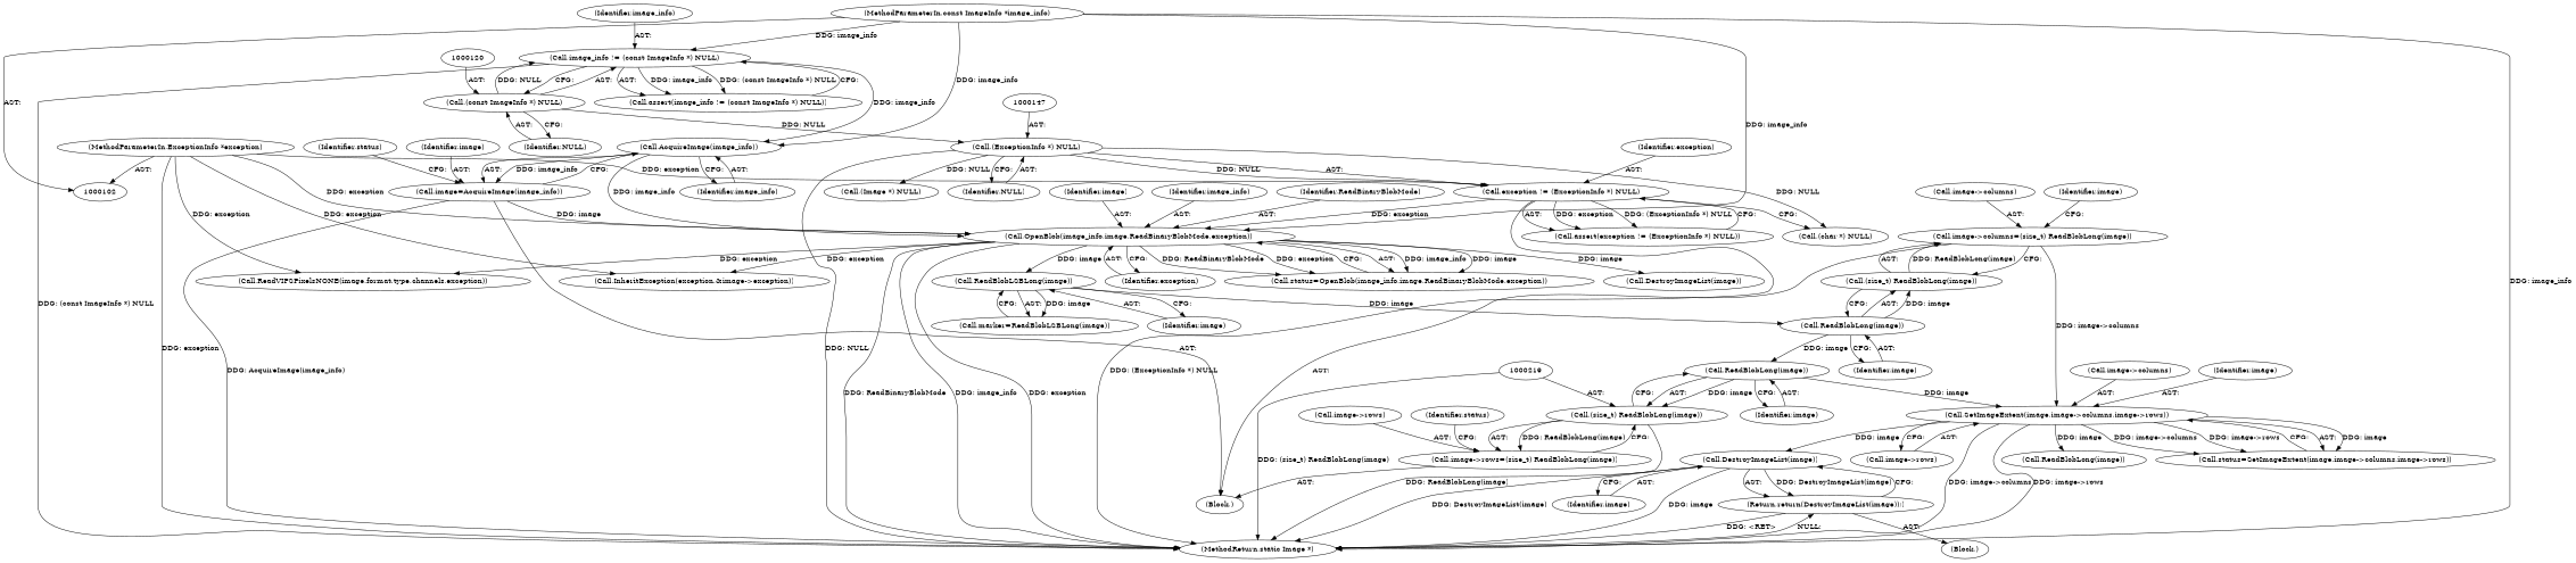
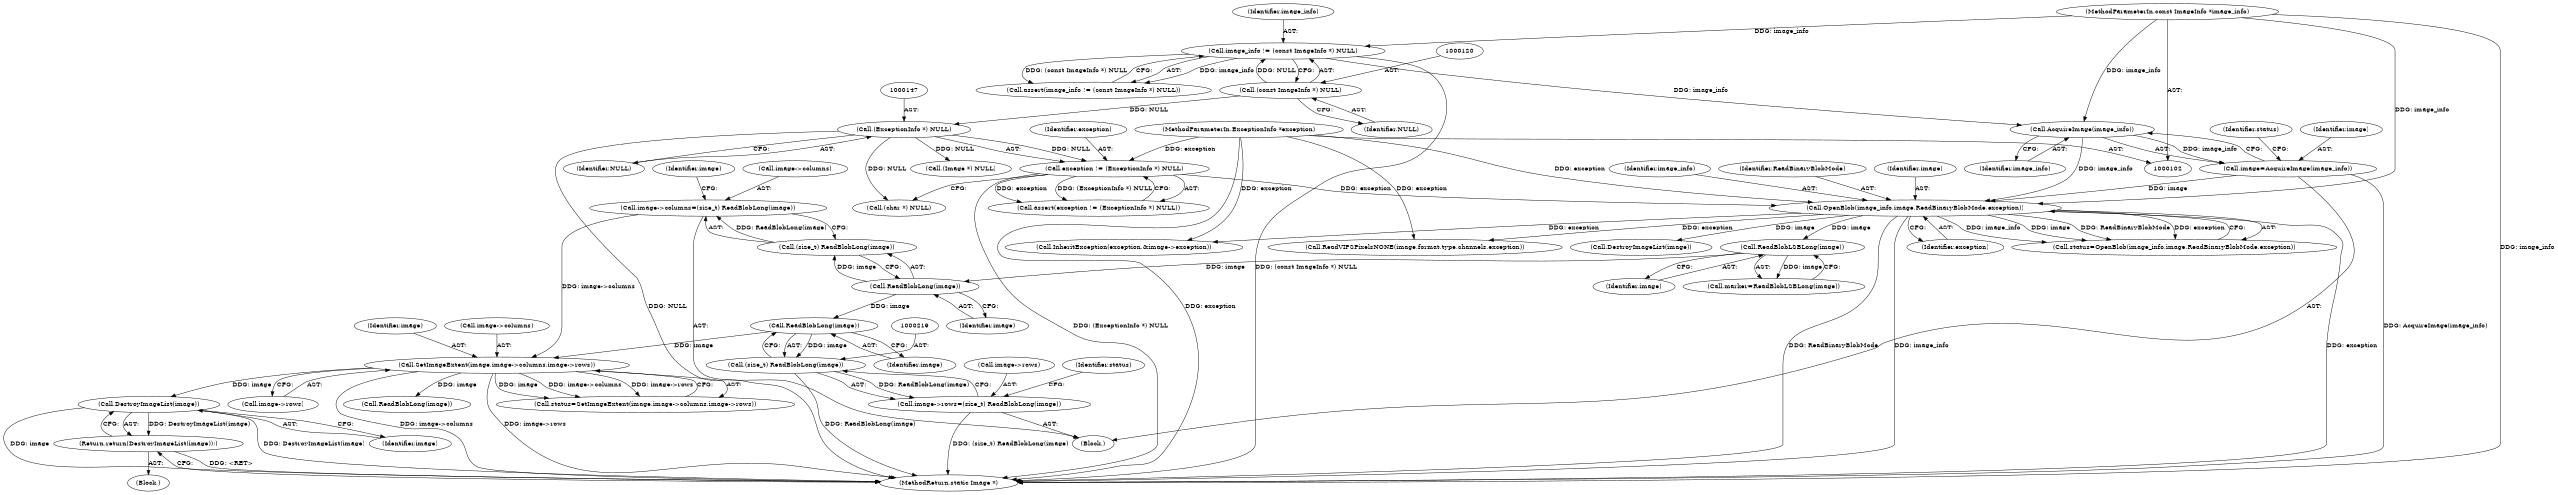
  digraph {
    n1 [label="(Call,DestroyImageList(image))"]
    n2 [label="(Return,return(DestroyImageList(image));)"]
    n3 [label="(Identifier,image)"]
    n4 [label="(MethodReturn,static Image *)"]
    n5 [label="(Block,)"]
    n6 [label="(Call,SetImageExtent(image,image->columns,image->rows))"]
    n7 [label="(Call,ReadBlobLong(image))"]
    n8 [label="(Call,status=SetImageExtent(image,image->columns,image->rows))"]
    n9 [label="(Call,image->rows)"]
    n10 [label="(Call,ReadBlobLong(image))"]
    n11 [label="(Call,(size_t) ReadBlobLong(image))"]
    n12 [label="(Identifier,image)"]
    n13 [label="(Call,image->rows=(size_t) ReadBlobLong(image))"]
    n14 [label="(Call,ReadBlobLong(image))"]
    n15 [label="(Call,(size_t) ReadBlobLong(image))"]
    n16 [label="(Identifier,image)"]
    n17 [label="(Call,image->columns=(size_t) ReadBlobLong(image))"]
    n18 [label="(Call,ReadBlobLSBLong(image))"]
    n19 [label="(Identifier,image)"]
    n20 [label="(Call,marker=ReadBlobLSBLong(image))"]
    n21 [label="(Call,OpenBlob(image_info,image,ReadBinaryBlobMode,exception))"]
    n22 [label="(Identifier,exception)"]
    n23 [label="(Call,status=OpenBlob(image_info,image,ReadBinaryBlobMode,exception))"]
    n24 [label="(Call,DestroyImageList(image))"]
    n25 [label="(Call,InheritException(exception,&image->exception))"]
    n26 [label="(Call,ReadVIPSPixelsNONE(image,format,type,channels,exception))"]
    n27 [label="(Call,AcquireImage(image_info))"]
    n28 [label="(Call,image=AcquireImage(image_info))"]
    n29 [label="(Identifier,image_info)"]
    n30 [label="(Block,)"]
    n31 [label="(Call,image_info != (const ImageInfo *) NULL)"]
    n32 [label="(Call,(const ImageInfo *) NULL)"]
    n33 [label="(Call,assert(image_info != (const ImageInfo *) NULL))"]
    n34 [label="(Call,(ExceptionInfo *) NULL)"]
    n35 [label="(Identifier,NULL)"]
    n36 [label="(MethodParameterIn,const ImageInfo *image_info)"]
    1000102
    n38 [label="(Call,exception != (ExceptionInfo *) NULL)"]
    n39 [label="(Call,(char *) NULL)"]
    n40 [label="(Call,(Image *) NULL)"]
    n41 [label="(Identifier,NULL)"]
    n42 [label="(Call,assert(exception != (ExceptionInfo *) NULL))"]
    n43 [label="(MethodParameterIn,ExceptionInfo *exception)"]
    n44 [label="(Identifier,image_info)"]
    n45 [label="(Call,image->columns)"]
    n46 [label="(Identifier,image)"]
    n47 [label="(Identifier,image)"]
    n48 [label="(Identifier,status)"]
    n49 [label="(Identifier,image_info)"]
    n50 [label="(Identifier,image)"]
    n51 [label="(Call,image->columns)"]
    n52 [label="(Call,image->rows)"]
    n53 [label="(Identifier,status)"]
    n54 [label="(Identifier,image)"]
    n55 [label="(Identifier,ReadBinaryBlobMode)"]
    n56 [label="(Identifier,exception)"]
    1000120
    1000147
    1000219
    n1 -> n2 [label="AST: "]
    n1 -> n2 [label="DDG: DestroyImageList(image)"]
    n1 -> n3 [label="CFG: "]
    n1 -> n4 [label="DDG: DestroyImageList(image)"]
    n1 -> n4 [label="DDG: image"]
    n2 -> n1 [label="CFG: "]
    n2 -> n4 [label="DDG: <RET>"]
    n2 -> n5 [label="AST: "]
    n3 -> n1 [label="AST: "]
-   n4 -> n2 [label="NULL: "]
+   n4 -> n2 [label="CFG: "]
    n6 -> n1 [label="DDG: image"]
    n6 -> n4 [label="DDG: image->columns"]
    n6 -> n4 [label="DDG: image->rows"]
    n6 -> n7 [label="DDG: image"]
    n6 -> n8 [label="AST: "]
    n6 -> n8 [label="DDG: image"]
    n6 -> n8 [label="DDG: image->columns"]
    n6 -> n8 [label="DDG: image->rows"]
    n6 -> n9 [label="CFG: "]
    n8 -> n6 [label="CFG: "]
    n9 -> n6 [label="AST: "]
    n10 -> n6 [label="DDG: image"]
    n10 -> n11 [label="AST: "]
    n10 -> n11 [label="DDG: image"]
    n10 -> n12 [label="CFG: "]
    n11 -> n4 [label="DDG: ReadBlobLong(image)"]
    n11 -> n10 [label="CFG: "]
    n11 -> n13 [label="AST: "]
    n11 -> n13 [label="DDG: ReadBlobLong(image)"]
    n12 -> n10 [label="AST: "]
-   1000219 -> n4 [label="DDG: (size_t) ReadBlobLong(image)"]
+   n13 -> n4 [label="DDG: (size_t) ReadBlobLong(image)"]
    n13 -> n11 [label="CFG: "]
    n13 -> n30 [label="AST: "]
    n14 -> n10 [label="DDG: image"]
    n14 -> n15 [label="AST: "]
    n14 -> n15 [label="DDG: image"]
    n14 -> n16 [label="CFG: "]
    n15 -> n14 [label="CFG: "]
    n15 -> n17 [label="AST: "]
    n15 -> n17 [label="DDG: ReadBlobLong(image)"]
    n16 -> n14 [label="AST: "]
    n17 -> n6 [label="DDG: image->columns"]
    n17 -> n15 [label="CFG: "]
    n17 -> n30 [label="AST: "]
    n18 -> n14 [label="DDG: image"]
    n18 -> n19 [label="CFG: "]
    n18 -> n20 [label="AST: "]
    n18 -> n20 [label="DDG: image"]
    n19 -> n18 [label="AST: "]
    n20 -> n18 [label="CFG: "]
    n21 -> n4 [label="DDG: ReadBinaryBlobMode"]
    n21 -> n4 [label="DDG: image_info"]
    n21 -> n4 [label="DDG: exception"]
    n21 -> n18 [label="DDG: image"]
    n21 -> n22 [label="CFG: "]
    n21 -> n23 [label="AST: "]
    n21 -> n23 [label="DDG: image_info"]
    n21 -> n23 [label="DDG: image"]
    n21 -> n23 [label="DDG: ReadBinaryBlobMode"]
    n21 -> n23 [label="DDG: exception"]
    n21 -> n24 [label="DDG: image"]
    n21 -> n25 [label="DDG: exception"]
    n21 -> n26 [label="DDG: exception"]
    n22 -> n21 [label="AST: "]
    n23 -> n21 [label="CFG: "]
    n27 -> n21 [label="DDG: image_info"]
    n27 -> n28 [label="AST: "]
    n27 -> n28 [label="DDG: image_info"]
    n27 -> n29 [label="CFG: "]
    n28 -> n4 [label="DDG: AcquireImage(image_info)"]
    n28 -> n21 [label="DDG: image"]
    n28 -> n27 [label="CFG: "]
    n28 -> n30 [label="AST: "]
    n29 -> n27 [label="AST: "]
    n31 -> n4 [label="DDG: (const ImageInfo *) NULL"]
    n31 -> n27 [label="DDG: image_info"]
    n31 -> n32 [label="CFG: "]
    n31 -> n33 [label="AST: "]
    n31 -> n33 [label="DDG: image_info"]
    n31 -> n33 [label="DDG: (const ImageInfo *) NULL"]
    n32 -> n31 [label="AST: "]
    n32 -> n31 [label="DDG: NULL"]
    n32 -> n34 [label="DDG: NULL"]
    n32 -> n35 [label="CFG: "]
    n33 -> n31 [label="CFG: "]
    n34 -> n4 [label="DDG: NULL"]
    n34 -> n38 [label="AST: "]
    n34 -> n38 [label="DDG: NULL"]
    n34 -> n39 [label="DDG: NULL"]
    n34 -> n40 [label="DDG: NULL"]
    n34 -> n41 [label="CFG: "]
    n35 -> n32 [label="AST: "]
    n36 -> n4 [label="DDG: image_info"]
    n36 -> n21 [label="DDG: image_info"]
    n36 -> n27 [label="DDG: image_info"]
    n36 -> n31 [label="DDG: image_info"]
    n36 -> 1000102 [label="AST: "]
    n38 -> n4 [label="DDG: (ExceptionInfo *) NULL"]
    n38 -> n21 [label="DDG: exception"]
    n38 -> n39 [label="CFG: "]
    n38 -> n42 [label="AST: "]
    n38 -> n42 [label="DDG: exception"]
    n38 -> n42 [label="DDG: (ExceptionInfo *) NULL"]
    n41 -> n34 [label="AST: "]
    n42 -> n38 [label="CFG: "]
    n43 -> n4 [label="DDG: exception"]
    n43 -> n21 [label="DDG: exception"]
    n43 -> n25 [label="DDG: exception"]
    n43 -> n26 [label="DDG: exception"]
    n43 -> 1000102 [label="AST: "]
    n43 -> n38 [label="DDG: exception"]
    n44 -> n31 [label="AST: "]
    n45 -> n17 [label="AST: "]
    n46 -> n21 [label="AST: "]
    n47 -> n17 [label="CFG: "]
    n48 -> n28 [label="CFG: "]
    n49 -> n21 [label="AST: "]
    n50 -> n28 [label="AST: "]
    n51 -> n6 [label="AST: "]
    n52 -> n13 [label="AST: "]
    n53 -> n13 [label="CFG: "]
    n54 -> n6 [label="AST: "]
    n55 -> n21 [label="AST: "]
    n56 -> n38 [label="AST: "]
    1000120 -> n32 [label="AST: "]
    1000147 -> n34 [label="AST: "]
    1000219 -> n11 [label="AST: "]
  }
